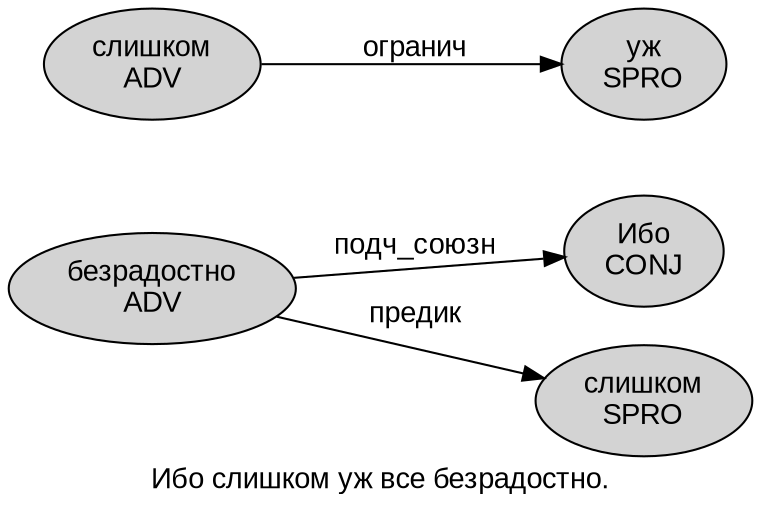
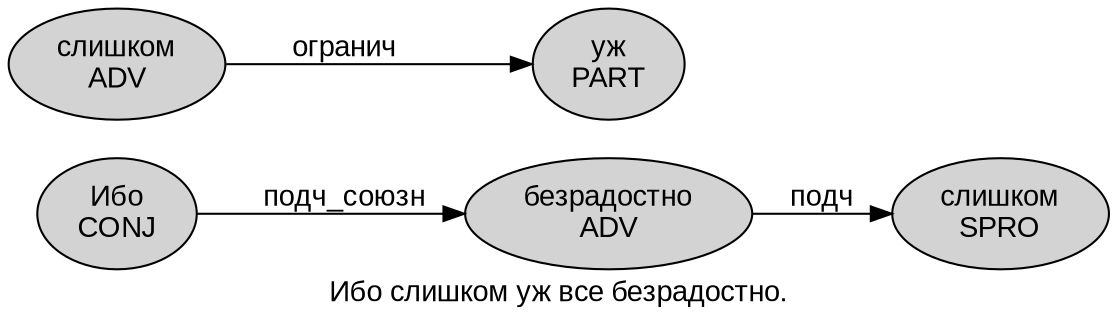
  digraph {
    fontname="Liberation Sans"
    label="Ибо слишком уж все безрадостно."
    rankdir=LR
    node [fillcolor=lightgray fontname="Liberation Sans" penwidth=1 shape=ellipse style=filled]
    edge [fontname="Liberation Sans"]
    n1 [label="Ибо\nCONJ"]
    n2 [label="безрадостно\nADV"]
    n3 [label="слишком\nSPRO"]
    n4 [label="слишком\nADV"]
-   n5 [label="уж\nSPRO"]
-   n2 -> n1 [label="подч_союзн"]
-   n2 -> n3 [label="предик"]
+   n5 [label="уж\nPART"]
+   n1 -> n2 [label="подч_союзн"]
+   n2 -> n3 [label="подч"]
    n4 -> n5 [label="огранич"]
  }
